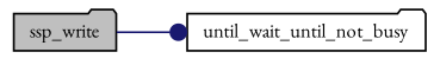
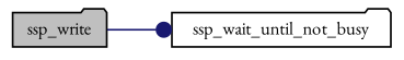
  digraph {
    rankdir=LR
    fontname="EB Garamond"
    node [color=black fontname="EB Garamond" fontsize=10 shape=folder style=filled]
    n1 [fillcolor=grey75 fontcolor=black height=0.2 label=ssp_write width=0.4]
-   n2 [fillcolor=white height=0.2 label=until_wait_until_not_busy width=0.4]
+   n2 [fillcolor=white height=0.2 label=ssp_wait_until_not_busy width=0.4]
    n1 -> n2 [color=midnightblue fontname="EB Garamond" fontsize=10 labelfontname=Helvetica labelfontsize=10 style=solid arrowhead=dot]
  }
